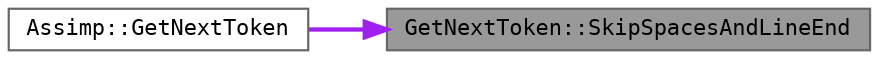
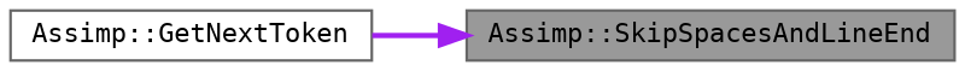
  digraph {
    rankdir=RL
    node [fontname=Terminal fontsize=10 shape=box style=filled]
-   n1 [color=gray40 fillcolor=grey60 fontcolor=black height=0.2 label="GetNextToken::SkipSpacesAndLineEnd" width=0.4]
+   n1 [color=gray40 fillcolor=grey60 fontcolor=black height=0.2 label="Assimp::SkipSpacesAndLineEnd" width=0.4]
    n2 [color=grey40 fillcolor=white height=0.2 label="Assimp::GetNextToken" width=0.4]
    n1 -> n2 [color=purple dir=back fontname=Terminal fontsize=10 labelfontname=Helvetica labelfontsize=10 style=bold]
  }
